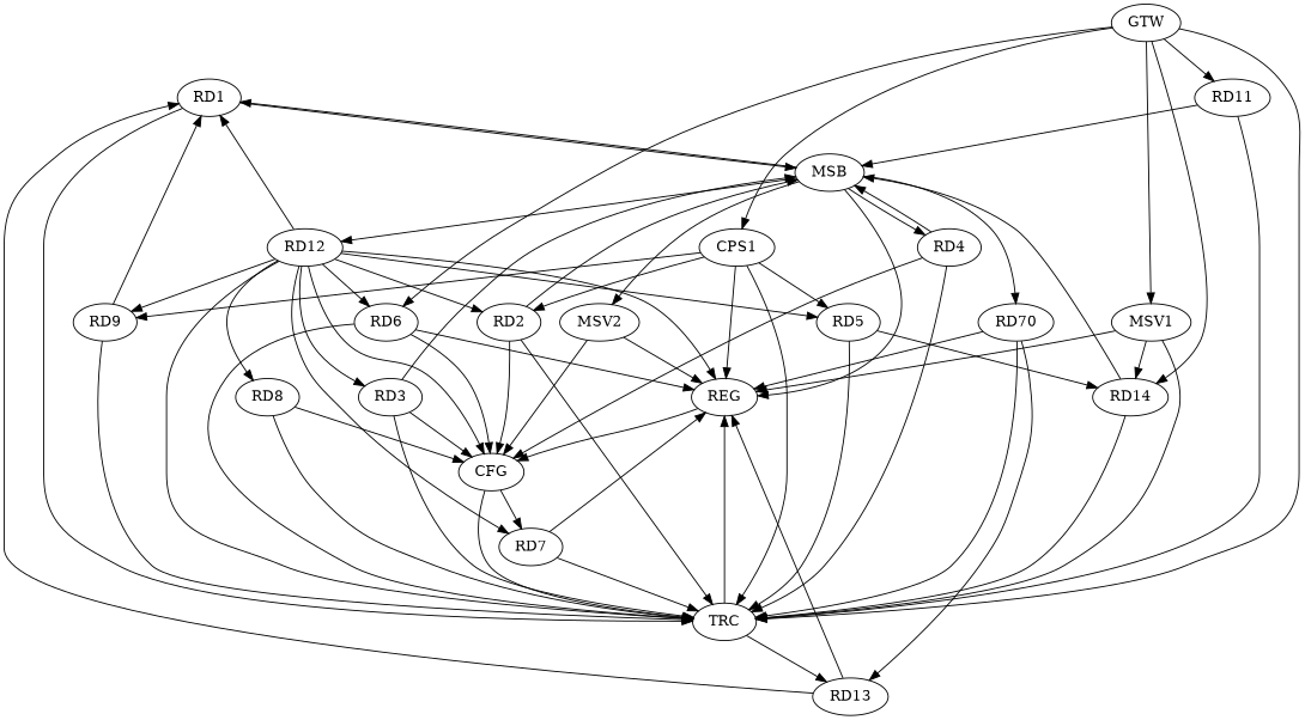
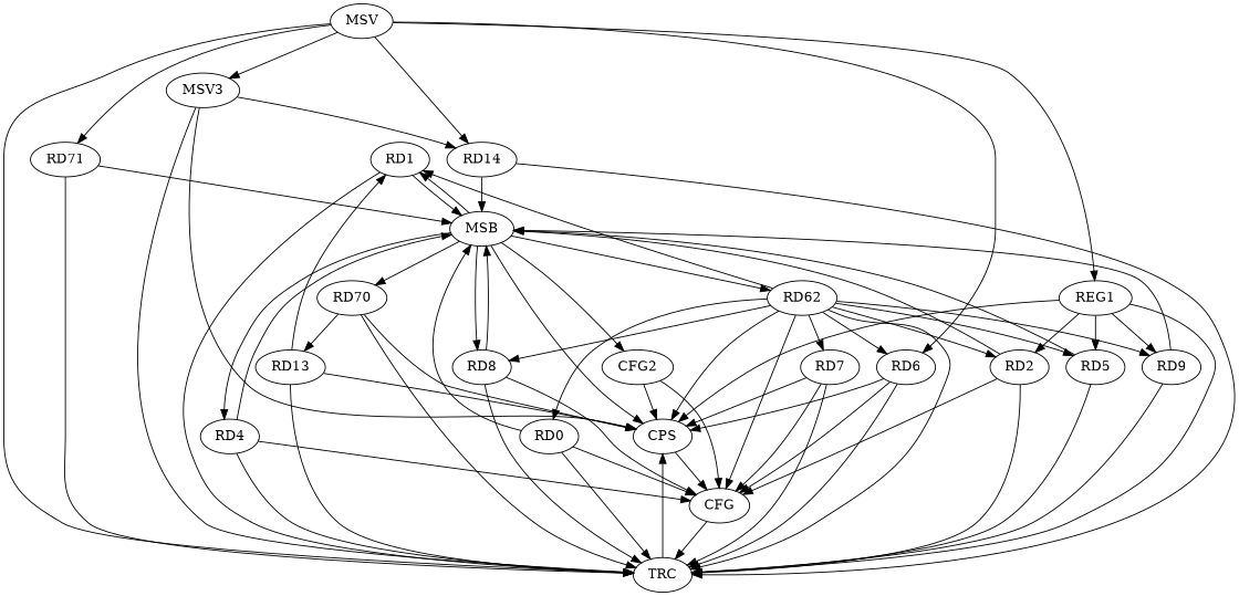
  strict digraph {
    fontname="DejaVu Serif"
    node [fontname="DejaVu Serif"]
    edge [fontname="DejaVu Serif"]
    n1 [label=RD1]
    n2 [label=MSB]
    n3 [label=TRC]
    n4 [label=RD4]
-   n5 [label=REG]
+   n5 [label=CPS]
    n6 [label=RD8]
    n7 [label=RD70]
-   n8 [label=RD12]
-   n9 [label=MSV2]
+   n8 [label=RD62]
+   n9 [label=CFG2]
    n10 [label=RD2]
    n11 [label=CFG]
-   n12 [label=RD3]
+   n12 [label=RD0]
    n13 [label=RD5]
    n14 [label=RD6]
    n15 [label=RD7]
    n16 [label=RD9]
    n17 [label=RD13]
-   n18 [label=RD11]
+   n18 [label=RD71]
    n19 [label=RD14]
-   n20 [label=CPS1]
-   n21 [label=GTW]
-   n22 [label=MSV1]
+   n20 [label=REG1]
+   n21 [label=MSV]
+   n22 [label=MSV3]
    n1 -> n2
    n1 -> n3
    n2 -> n1
    n2 -> n4
    n2 -> n5
+   n2 -> n6
    n2 -> n7
    n2 -> n8
    n2 -> n9
    n3 -> n5
    n4 -> n2
    n4 -> n3
    n4 -> n11
    n5 -> n11
+   n6 -> n2
    n6 -> n3
    n6 -> n11
    n7 -> n3
    n7 -> n5
    n7 -> n17
    n8 -> n1
    n8 -> n3
    n8 -> n5
    n8 -> n6
    n8 -> n10
    n8 -> n11
    n8 -> n12
    n8 -> n13
    n8 -> n14
    n8 -> n15
    n8 -> n16
    n9 -> n5
    n9 -> n11
    n10 -> n2
    n10 -> n3
    n10 -> n11
    n11 -> n3
    n12 -> n2
    n12 -> n3
    n12 -> n11
-   n13 -> n19
+   n13 -> n2
    n13 -> n3
    n14 -> n3
    n14 -> n5
    n14 -> n11
    n15 -> n3
    n15 -> n5
-   n11 -> n15
-   n16 -> n1
+   n15 -> n11
+   n16 -> n2
    n16 -> n3
    n17 -> n1
-   n3 -> n17
+   n17 -> n3
    n17 -> n5
    n18 -> n2
    n18 -> n3
    n19 -> n2
    n19 -> n3
    n20 -> n3
    n20 -> n5
    n20 -> n10
    n20 -> n13
    n20 -> n16
    n21 -> n3
    n21 -> n14
    n21 -> n18
    n21 -> n19
    n21 -> n20
    n21 -> n22
    n22 -> n3
    n22 -> n5
    n22 -> n19
  }
